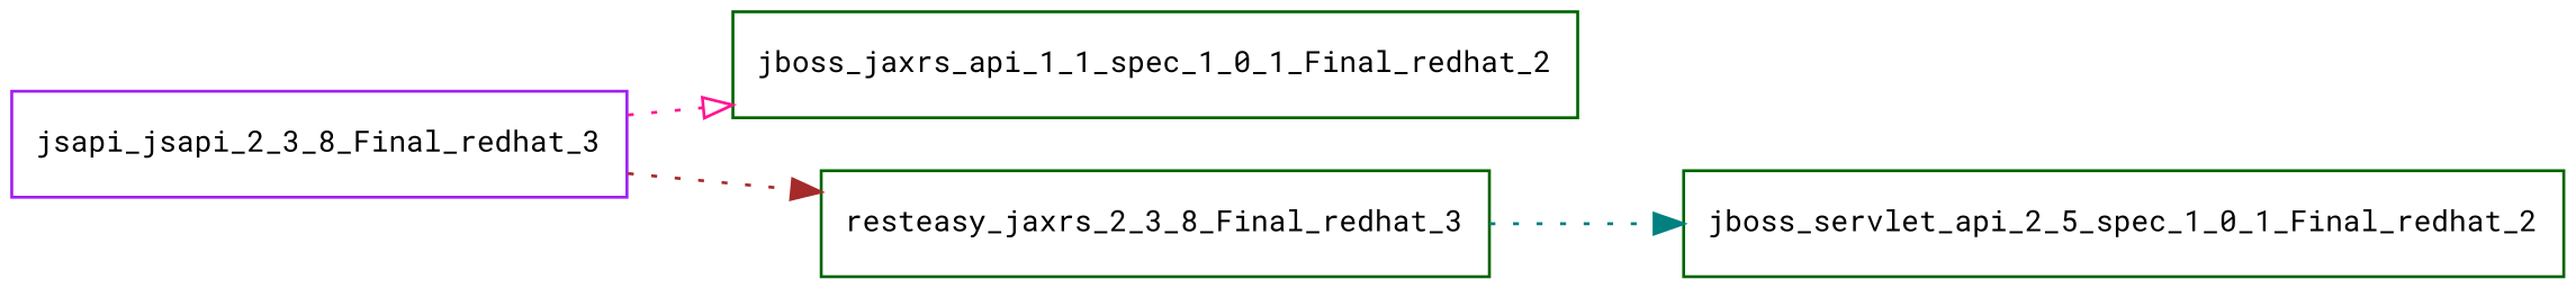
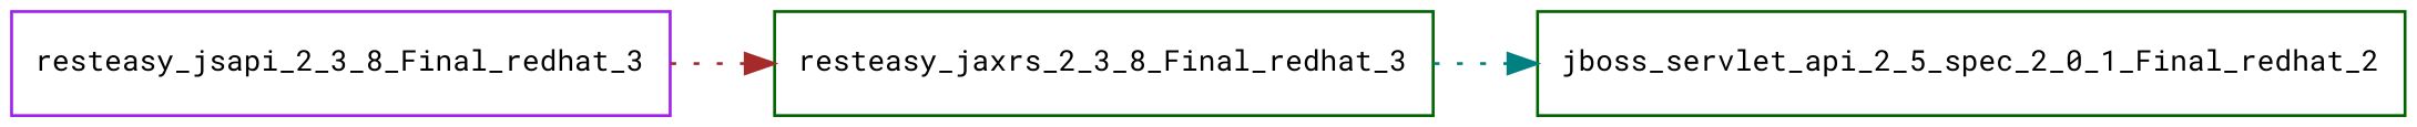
  digraph {
    fontname="Roboto Mono"
    rankdir=LR
    node [color=darkgreen fontname="Roboto Mono" fontsize=10.0 shape=box]
    edge [arrowhead=normal fontname="Roboto Mono" style=dotted]
-   resteasy_jsapi_2_3_8_Final_redhat_3 [color=purple label=jsapi_jsapi_2_3_8_Final_redhat_3]
-   jboss_jaxrs_api_1_1_spec_1_0_1_Final_redhat_2
+   resteasy_jsapi_2_3_8_Final_redhat_3 [color=purple]
    resteasy_jaxrs_2_3_8_Final_redhat_3
-   jboss_servlet_api_2_5_spec_1_0_1_Final_redhat_2
-   resteasy_jsapi_2_3_8_Final_redhat_3 -> jboss_jaxrs_api_1_1_spec_1_0_1_Final_redhat_2 [arrowhead=onormal color=deeppink]
+   jboss_servlet_api_2_5_spec_1_0_1_Final_redhat_2 [label=jboss_servlet_api_2_5_spec_2_0_1_Final_redhat_2]
    resteasy_jsapi_2_3_8_Final_redhat_3 -> resteasy_jaxrs_2_3_8_Final_redhat_3 [color=brown]
    resteasy_jaxrs_2_3_8_Final_redhat_3 -> jboss_servlet_api_2_5_spec_1_0_1_Final_redhat_2 [color=teal]
  }
